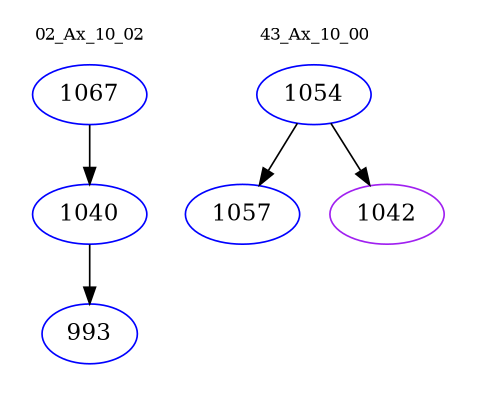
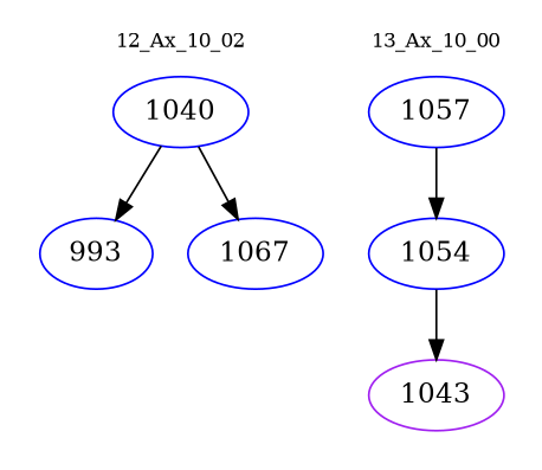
  digraph {
    node [color=blue]
    edge [color=black]
    n1 [label=1040]
    n2 [label=993]
    n3 [label=1067]
    n4 [label=1054]
    n5 [label=1057]
-   n6 [color=purple label=1042]
+   n6 [color=purple label=1043]
    subgraph cluster_1 {
      color=white
      fontsize=10
-     label="02_Ax_10_02"
+     label="12_Ax_10_02"
      n1
      n2
      n3
    }
    subgraph cluster_2 {
      color=white
      fontsize=10
-     label="43_Ax_10_00"
+     label="13_Ax_10_00"
      n4
      n5
      n6
    }
    n1 -> n2
-   n3 -> n1
-   n4 -> n5
+   n1 -> n3
+   n5 -> n4
    n4 -> n6
  }
